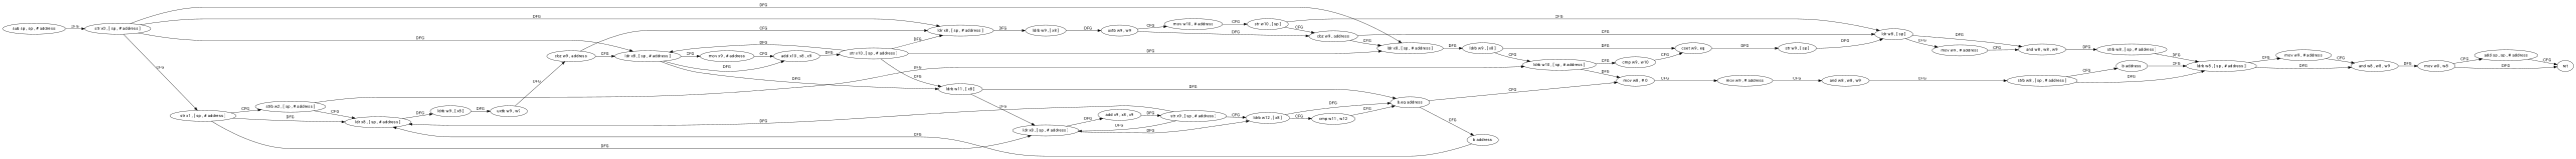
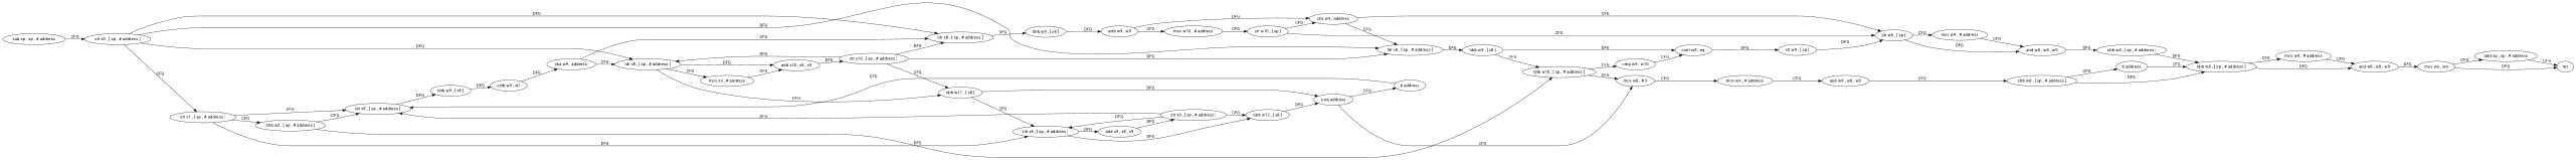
  digraph {
    fontname=Roboto
    rankdir=LR
    node [fontname=Roboto]
    edge [fontname=Roboto]
    n1 [label="sub sp , sp , # address"]
    n2 [label="str x0 , [ sp , # address ]"]
    n3 [label="str x1 , [ sp , # address ]"]
    n4 [label="ldr x8 , [ sp , # address ]"]
    n5 [label="ldr x8 , [ sp , # address ]"]
    n6 [label="ldr x8 , [ sp , # address ]"]
    n7 [label="strb w2 , [ sp , # address ]"]
    n8 [label="ldr x8 , [ sp , # address ]"]
    n9 [label="ldr x8 , [ sp , # address ]"]
    n10 [label="ldrb w9 , [ x8 ]"]
    n11 [label="ldrb w9 , [ x8 ]"]
    n12 [label="mov x9 , # address"]
    n13 [label="add x10 , x8 , x9"]
    n14 [label="ldrb w11 , [ x8 ]"]
    n15 [label="ldrb w10 , [ sp , # address ]"]
    n16 [label="ldrb w9 , [ x8 ]"]
    n17 [label="add x9 , x8 , x9"]
    n18 [label="ldrb w12 , [ x8 ]"]
    n19 [label="mov w8 , # 0"]
    n20 [label="cmp w9 , w10"]
    n21 [label="uxtb w9 , w9"]
    n22 [label="uxtb w9 , w9"]
    n23 [label="mov w10 , # address"]
    n24 [label="cbz w9 , address"]
    n25 [label="str w10 , [ sp ]"]
    n26 [label="ldr w8 , [ sp ]"]
    n27 [label="mov w9 , # address"]
    n28 [label="and w8 , w8 , w9"]
    n29 [label="strb w8 , [ sp , # address ]"]
    n30 [label="cset w9 , eq"]
    n31 [label="str x10 , [ sp , # address ]"]
    n32 [label="b.eq address"]
    n33 [label="b address"]
    n34 [label="str x9 , [ sp , # address ]"]
-   n35 [label="cmp w11 , w12"]
    n36 [label="mov w9 , # address"]
    n37 [label="and w8 , w8 , w9"]
    n38 [label="ldrb w8 , [ sp , # address ]"]
    n39 [label="mov w9 , # address"]
    n40 [label="and w8 , w8 , w9"]
    n41 [label="mov w0 , w8"]
    n42 [label="str w9 , [ sp ]"]
    n43 [label="strb w8 , [ sp , # address ]"]
    n44 [label="b address"]
    n45 [label="cbz w9 , address"]
    n46 [label="add sp , sp , # address"]
    n47 [label=ret]
    n1 -> n2 [label=CFG]
    n2 -> n3 [label=CFG]
    n2 -> n4 [label=DFG]
    n2 -> n5 [label=DFG]
    n2 -> n6 [label=DFG]
    n3 -> n7 [label=CFG]
    n3 -> n8 [label=DFG]
    n3 -> n9 [label=DFG]
    n4 -> n10 [label=DFG]
    n5 -> n11 [label=DFG]
    n6 -> n12 [label=CFG]
    n6 -> n13 [label=DFG]
    n6 -> n14 [label=DFG]
    n7 -> n8 [label=CFG]
    n7 -> n15 [label=DFG]
    n8 -> n16 [label=DFG]
    n9 -> n17 [label=DFG]
    n9 -> n18 [label=DFG]
    n10 -> n22 [label=DFG]
    n11 -> n15 [label=CFG]
    n11 -> n30 [label=DFG]
    n12 -> n13 [label=CFG]
    n13 -> n31 [label=DFG]
    n14 -> n9 [label=CFG]
    n14 -> n32 [label=DFG]
    n15 -> n19 [label=DFG]
    n15 -> n20 [label=CFG]
    n16 -> n21 [label=DFG]
    n17 -> n34 [label=DFG]
    n18 -> n32 [label=DFG]
-   n18 -> n35 [label=CFG]
    n19 -> n36 [label=CFG]
    n20 -> n30 [label=CFG]
    n21 -> n45 [label=DFG]
    n22 -> n23 [label=CFG]
    n22 -> n24 [label=DFG]
    n23 -> n25 [label=CFG]
    n24 -> n5 [label=CFG]
    n24 -> n26 [label=CFG]
    n25 -> n24 [label=CFG]
    n25 -> n26 [label=CFG]
    n26 -> n27 [label=CFG]
    n26 -> n28 [label=DFG]
    n27 -> n28 [label=CFG]
    n28 -> n29 [label=DFG]
    n29 -> n38 [label=DFG]
    n30 -> n42 [label=DFG]
    n31 -> n4 [label=DFG]
    n31 -> n5 [label=DFG]
    n31 -> n6 [label=DFG]
    n31 -> n14 [label=CFG]
    n32 -> n19 [label=CFG]
    n32 -> n33 [label=CFG]
    n33 -> n8 [label=CFG]
    n34 -> n8 [label=DFG]
    n34 -> n9 [label=DFG]
    n34 -> n18 [label=CFG]
-   n35 -> n32 [label=CFG]
    n36 -> n37 [label=CFG]
    n37 -> n43 [label=CFG]
    n38 -> n39 [label=CFG]
    n38 -> n40 [label=DFG]
    n39 -> n40 [label=CFG]
    n40 -> n41 [label=DFG]
    n41 -> n46 [label=CFG]
    n41 -> n47 [label=DFG]
    n42 -> n26 [label=DFG]
    n43 -> n38 [label=DFG]
    n43 -> n44 [label=CFG]
    n44 -> n38 [label=CFG]
    n45 -> n4 [label=CFG]
    n45 -> n6 [label=CFG]
    n46 -> n47 [label=CFG]
  }
